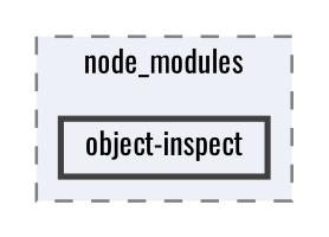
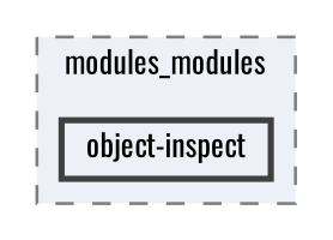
  digraph {
    compound=true
    fontname=Oswald
    n1 [color=grey25 fillcolor="#edf0f7" fontname=Oswald fontsize=10 height=0.2 label="object-inspect" shape=box style="filled,bold" width=0.4]
    subgraph cluster_1 {
      bgcolor="#edf0f7"
      fontsize=10
-     label=node_modules
+     label=modules_modules
      pencolor=grey50
      style="filled,dashed"
      n1
    }
  }
